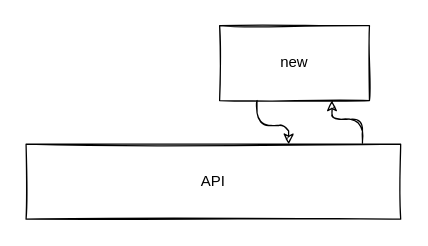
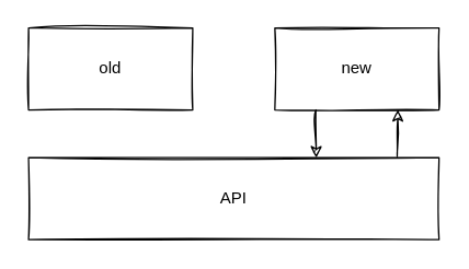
  <mxCell id="0" />
  <mxCell id="1" parent="0" />
+ <mxCell id="2" value="old" style="rounded=0;whiteSpace=wrap;html=1;sketch=1;" parent="1" vertex="1"><mxGeometry x="20" y="20" width="120" height="60" as="geometry" /></mxCell>
  <mxCell id="3" value="API" style="rounded=0;whiteSpace=wrap;html=1;sketch=1;" parent="1" vertex="1"><mxGeometry x="20" y="115" width="300" height="60" as="geometry" /></mxCell>
  <mxCell id="4" style="edgeStyle=orthogonalEdgeStyle;sketch=1;orthogonalLoop=1;jettySize=auto;html=1;exitX=0.898;exitY=-0.015;exitDx=0;exitDy=0;entryX=0.75;entryY=1;entryDx=0;entryDy=0;exitPerimeter=0;" parent="1" source="3" target="6" edge="1"><mxGeometry relative="1" as="geometry" /></mxCell>
  <mxCell id="5" style="edgeStyle=orthogonalEdgeStyle;sketch=1;orthogonalLoop=1;jettySize=auto;html=1;exitX=0.25;exitY=1;exitDx=0;exitDy=0;entryX=0.701;entryY=0;entryDx=0;entryDy=0;entryPerimeter=0;" parent="1" source="6" target="3" edge="1"><mxGeometry relative="1" as="geometry" /></mxCell>
- <mxCell id="6" value="new" style="rounded=0;whiteSpace=wrap;html=1;sketch=1;" parent="1" vertex="1"><mxGeometry x="175" y="20" width="120" height="60" as="geometry" /></mxCell>
+ <mxCell id="6" value="new" style="rounded=0;whiteSpace=wrap;html=1;sketch=1;" parent="1" vertex="1"><mxGeometry x="200" y="20" width="120" height="60" as="geometry" /></mxCell>
